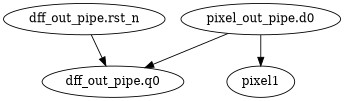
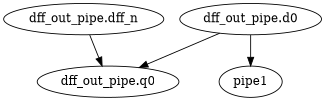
  strict digraph {
    node [complexity=0 rank=0.0]
-   "dff_out_pipe.rst_n" [complexity=1 importance=0.00926311732954 rank=0.00926311732954]
+   "dff_out_pipe.rst_n" [complexity=1 importance=0.00926311732954 rank=0.00926311732954 label="dff_out_pipe.dff_n"]
    "dff_out_pipe.q0" [importance=0.00409910660944]
-   pixel1 [importance=0.00199617189484]
-   "dff_out_pipe.d0" [complexity=2 importance=0.00605776474647 rank=0.00302888237323 label="pixel_out_pipe.d0"]
+   pixel1 [importance=0.00199617189484 label=pipe1]
+   "dff_out_pipe.d0" [complexity=2 importance=0.00605776474647 rank=0.00302888237323]
    "dff_out_pipe.rst_n" -> "dff_out_pipe.q0"
    "dff_out_pipe.d0" -> "dff_out_pipe.q0"
    "dff_out_pipe.d0" -> pixel1
  }
